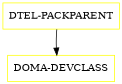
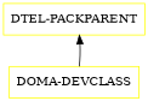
  digraph {
    node [color=yellow shape=box]
    "DTEL-PACKPARENT"
    "DOMA-DEVCLASS"
-   "DTEL-PACKPARENT" -> "DOMA-DEVCLASS"
+   "DOMA-DEVCLASS" -> "DTEL-PACKPARENT"
  }
